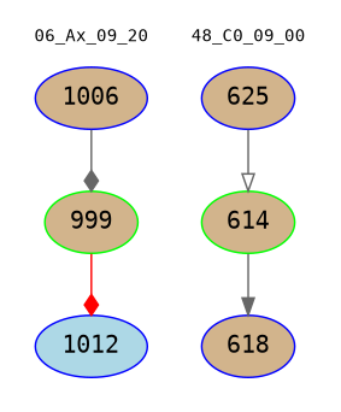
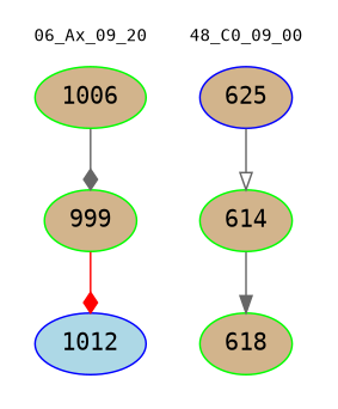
  digraph {
    fontname="DejaVu Sans Mono"
    node [color=blue fillcolor=tan fontname="DejaVu Sans Mono" style=filled]
    edge [arrowhead=diamond color=gray40 fontname="DejaVu Sans Mono"]
-   n1 [label=1006]
+   n1 [color=green label=1006]
    n2 [color=green label=999]
    n3 [fillcolor=lightblue label=1012]
    n4 [label=625]
    n5 [color=green label=614]
-   n6 [label=618]
+   n6 [color=green label=618]
    subgraph cluster_1 {
      color=white
      fontsize=10
      label="06_Ax_09_20"
      n1
      n2
      n3
    }
    subgraph cluster_2 {
      color=white
      fontsize=10
      label="48_C0_09_00"
      n4
      n5
      n6
    }
    n1 -> n2
    n2 -> n3 [color=red]
    n4 -> n5 [arrowhead=onormal]
    n5 -> n6 [arrowhead=normal]
  }
